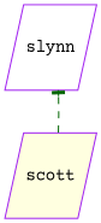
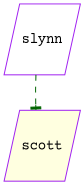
  digraph {
    fontname="Courier Prime"
    node [fixedsize=true shape=parallelogram style=filled color=purple fontname="Courier Prime"]
    slynn [fillcolor=white height=1 width=1]
    scott [fillcolor=lightyellow height=1 width=1]
-   scott -> slynn [arrowhead=tee color=darkgreen penwidth=1 style=dashed fontname="Courier Prime"]
+   slynn -> scott [arrowhead=tee color=darkgreen penwidth=1 style=dashed fontname="Courier Prime"]
  }
